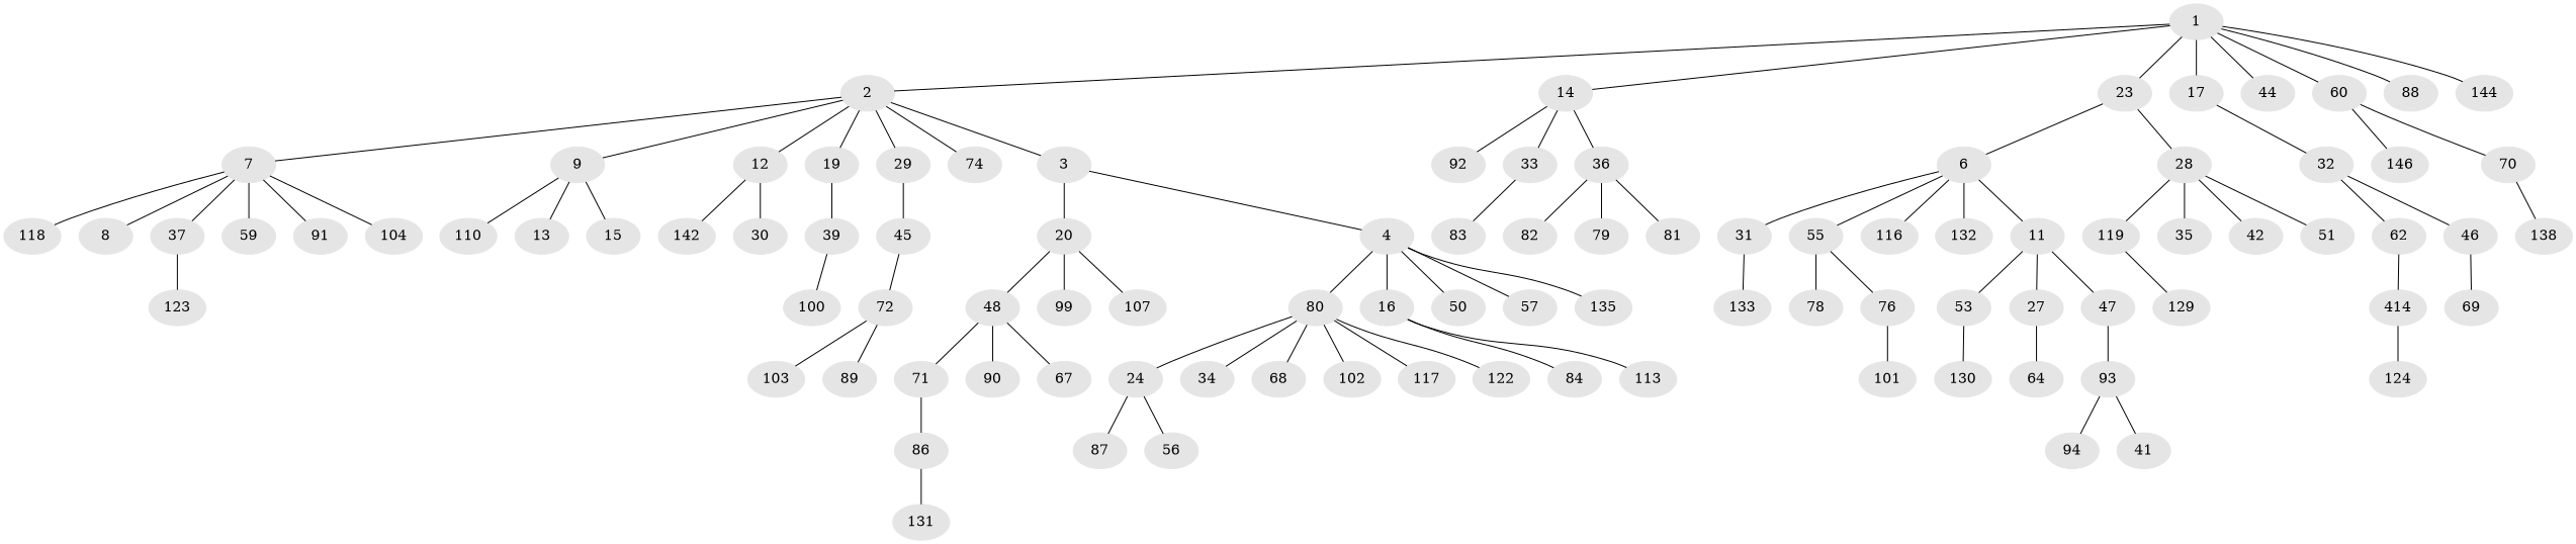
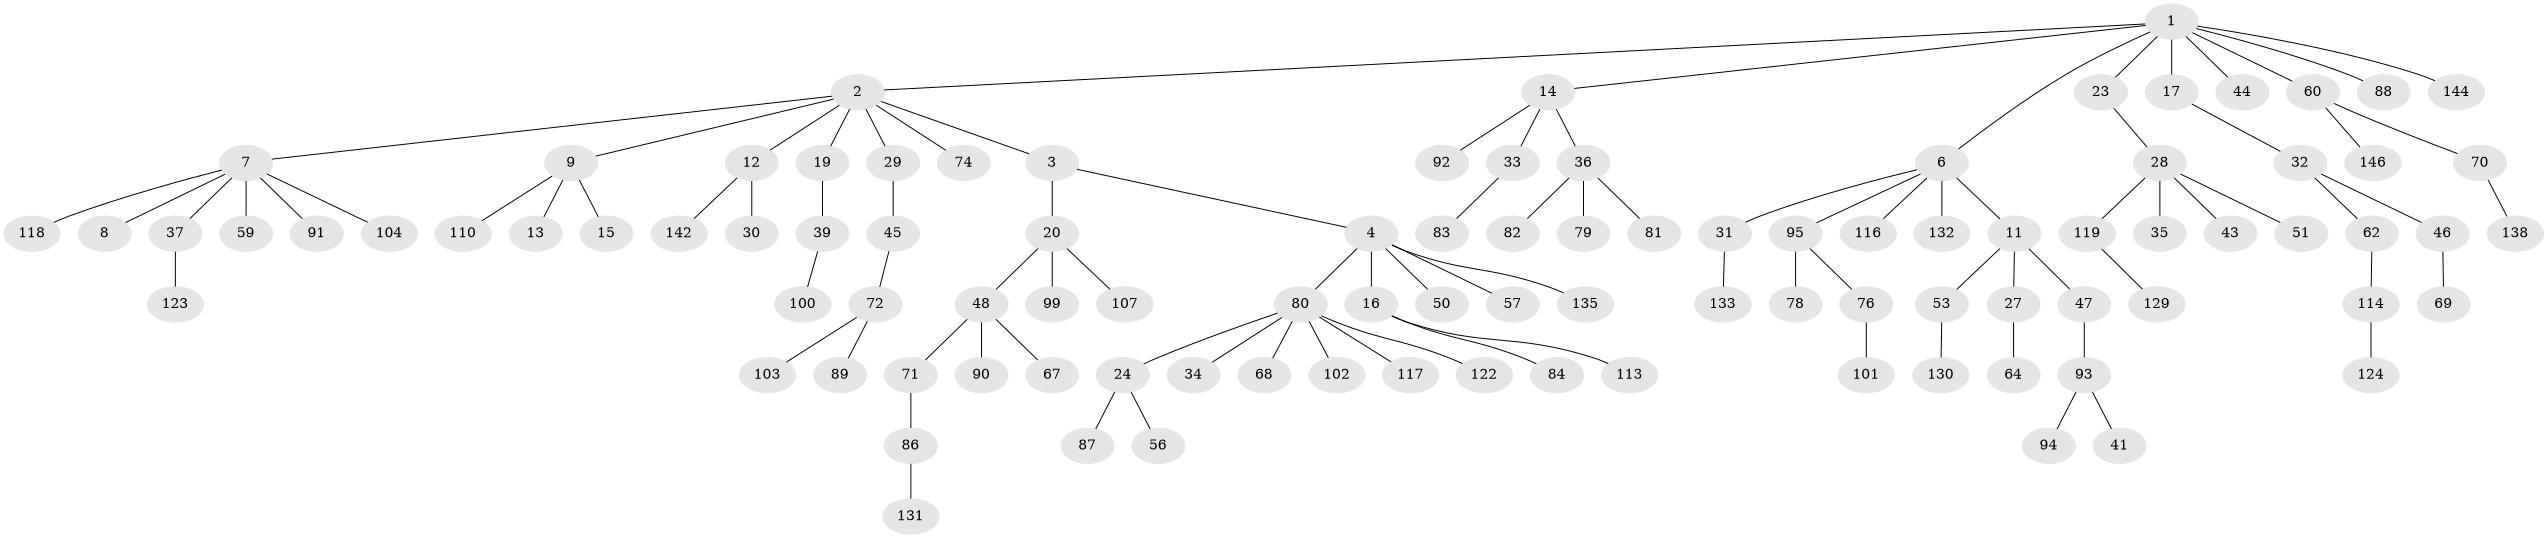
  graph {
    node [color=gray90 style=filled]
    1 [super="+5"]
    2 [super="+25"]
    6 [super="+26"]
    14 [super="+109"]
    17 [super="+18"]
    23 [super="+112"]
    44
    60 [super="+65"]
    88
    144
    3
    7 [super="+22"]
    9 [super="+30"]
    12 [super="+108"]
    19 [super="+136"]
    29
    74
    11 [super="+43"]
    31
-   55
+   55 [label=95]
    116
    132
    33
    36 [super="+105"]
    92 [super="+128"]
    32 [super="+52"]
    28 [super="+40"]
    70 [super="+85"]
    146
    4 [super="+49"]
    20 [super="+80"]
    8
    37 [super="+97"]
    59
    91 [super="+106"]
    104 [super="+141"]
    118
    13 [super="+96"]
    15 [super="+66"]
    110
    n41 [label=30]
    142
    39 [super="+73"]
    45 [super="+75"]
    n45 [label=80 super="+21"]
    16 [super="+54"]
    50
    57
    135
    48 [super="+63"]
    99
    107 [super="+126"]
    24 [super="+125"]
    34
    68 [super="+145"]
    102
    117
    122
    84
    113
    27 [super="+61"]
    47
    53 [super="+127"]
    133 [super="+140"]
    76 [super="+111"]
    78
    123
    56
    87
    64 [super="+77"]
    93 [super="+139"]
    130
    83
    79
    81 [super="+147"]
    82
    46
    62 [super="+137"]
    100
    67
    71 [super="+143"]
    90
    35
-   42 [super="+58"]
+   42 [super="+58" label=43]
    51 [super="+95"]
    119 [super="+120"]
    129
    72 [super="+121"]
    69
-   114 [super="+115" label=414]
+   114 [super="+115"]
    89
    103
    41
    94
    86 [super="+98"]
    101
    138
    124
    131
    1 -- 2
-   23 -- 6
+   1 -- 6
    1 -- 14
    1 -- 17
    1 -- 23
    1 -- 44
    1 -- 60
    1 -- 88
    1 -- 144
    2 -- 3
    2 -- 7
    2 -- 9
    2 -- 12
    2 -- 19
    2 -- 29
    2 -- 74
    6 -- 11
    6 -- 31
    6 -- 55
    6 -- 116
    6 -- 132
    14 -- 33
    14 -- 36
    14 -- 92
    17 -- 32
    23 -- 28
    60 -- 70
    60 -- 146
    3 -- 4
    3 -- 20
    7 -- 8
    7 -- 37
    7 -- 59
    7 -- 91
    7 -- 104
    7 -- 118
    9 -- 13
    9 -- 15
    9 -- 110
    12 -- n41
    12 -- 142
    19 -- 39
    29 -- 45
    11 -- 27
    11 -- 47
    11 -- 53
    31 -- 133
    55 -- 76
    55 -- 78
    33 -- 83
    36 -- 79
    36 -- 81
    36 -- 82
    32 -- 46
    32 -- 62
    28 -- 35
    28 -- 42
    28 -- 51
    28 -- 119
    70 -- 138
    4 -- n45
    4 -- 16
    4 -- 50
    4 -- 57
    4 -- 135
    20 -- 48
    20 -- 99
    20 -- 107
    37 -- 123
    39 -- 100
    45 -- 72
    n45 -- 24
    n45 -- 34
    n45 -- 68
    n45 -- 102
    n45 -- 117
    n45 -- 122
    16 -- 84
    16 -- 113
    48 -- 67
    48 -- 71
    48 -- 90
    24 -- 56
    24 -- 87
    27 -- 64
    47 -- 93
    53 -- 130
    76 -- 101
    93 -- 41
    93 -- 94
    46 -- 69
    62 -- 114
    71 -- 86
    119 -- 129
    72 -- 89
    72 -- 103
    114 -- 124
    86 -- 131
  }
